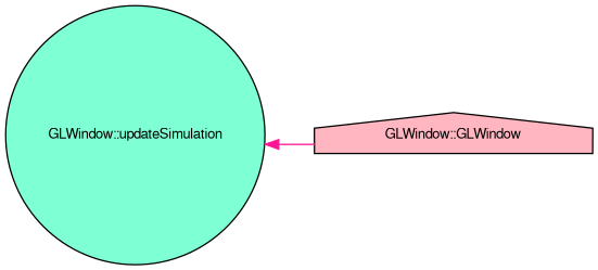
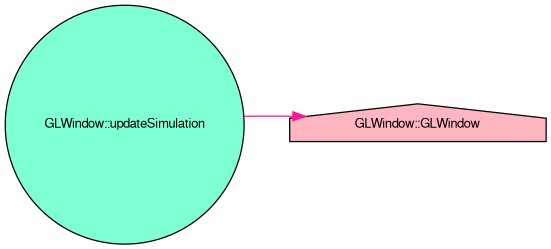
  digraph {
    rankdir=LR
    node [color=black fontname=FreeSans fontsize=10 style=filled]
    n1 [fillcolor=aquamarine fontcolor=black height=0.2 label="GLWindow::updateSimulation" shape=circle width=0.4]
    n2 [fillcolor=lightpink height=0.2 label="GLWindow::GLWindow" shape=house width=0.4]
-   n1 -> n2 [color=deeppink dir=back fontname=FreeSans fontsize=10 labelfontname=FreeSans labelfontsize=10 style=solid]
+   n2 -> n1 [color=deeppink dir=back fontname=FreeSans fontsize=10 labelfontname=FreeSans labelfontsize=10 style=solid]
  }
